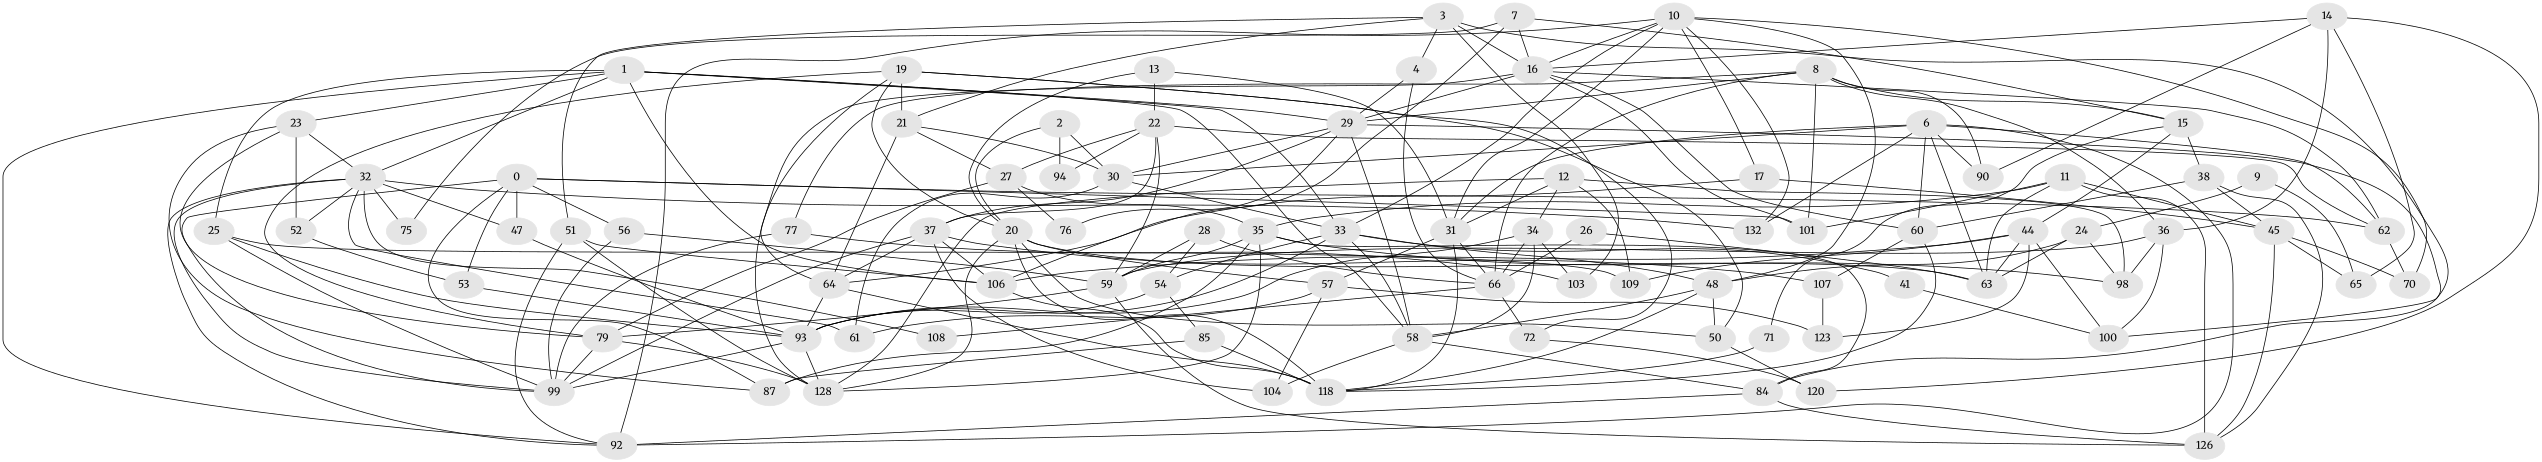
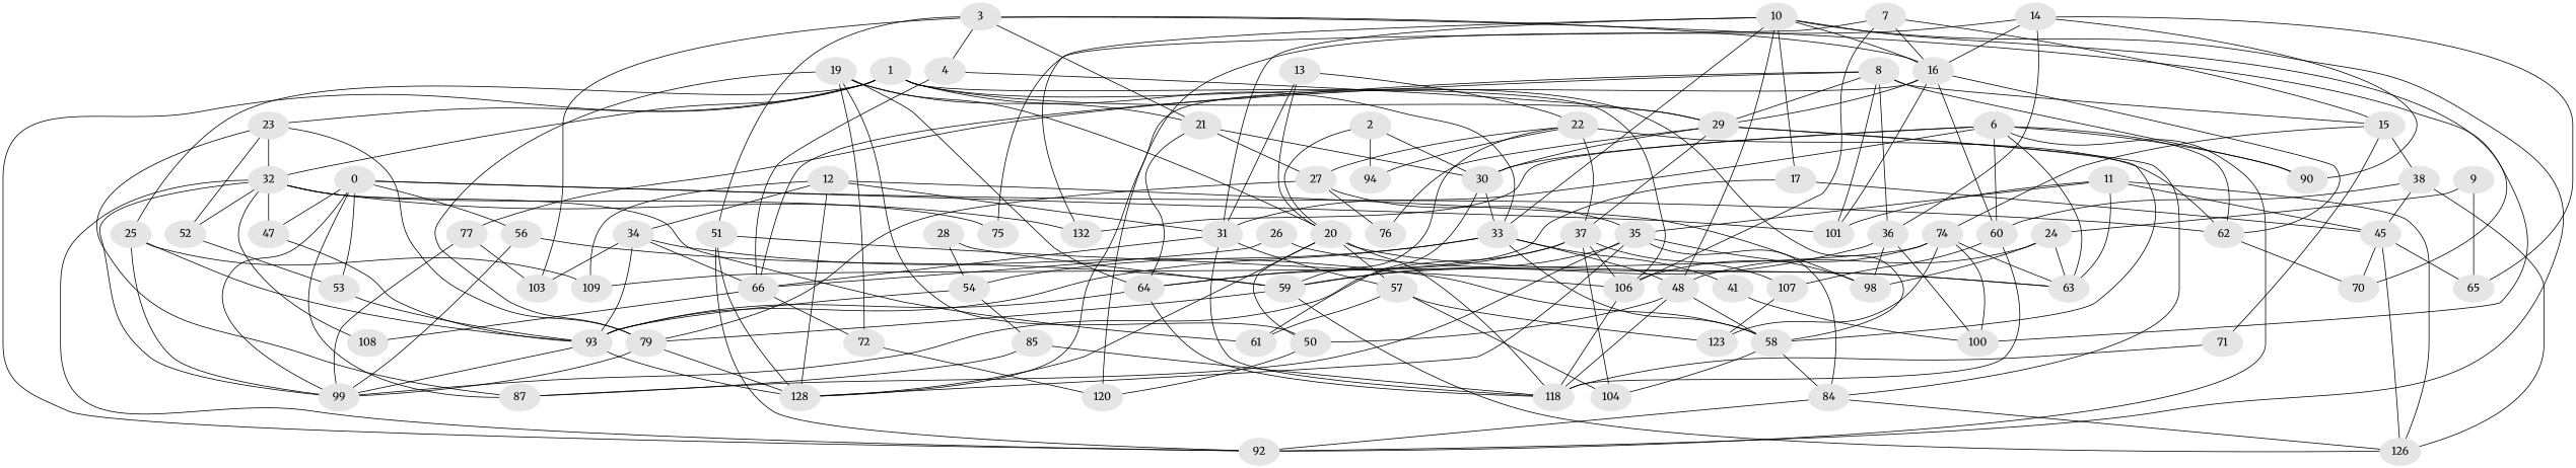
  graph {
    fontname=Merriweather
    node [color=gray90 fontname=Merriweather style=filled]
    edge [fontname=Merriweather]
    1 [super="+73"]
    23 [super="+74"]
    25
    29 [super="+81"]
    32 [super="+113"]
    33 [super="+91"]
    58 [super="+116"]
    92 [super="+127"]
    106 [super="+124"]
    87
    79 [super="+130"]
    52
    99 [super="+131"]
    109
    93 [super="+122"]
    30 [super="+117"]
    37 [super="+88"]
    76
    84 [super="+89"]
    47
    132
    75
    61
    108
    48 [super="+68"]
    54
    41
    104
    20 [super="+121"]
    63
    128
    50 [super="+55"]
    57 [super="+97"]
    118 [super="+133"]
    2
    94
    3
    4
    16 [super="+110"]
    21 [super="+86"]
    51
    100 [super="+105"]
    103
    66 [super="+96"]
    62 [super="+125"]
    101
    60 [super="+114"]
    64 [super="+78"]
    27
    72
    n51 [label=0 super="+18"]
    53
    56
    59 [super="+80"]
    70
    6 [super="+67"]
    31 [super="+49"]
    90
    107
    7 [super="+111"]
    15 [super="+102"]
    38
-   44 [super="+82"]
+   44 [super="+82" label=74]
    71
    8 [super="+42"]
    36 [super="+95"]
    77
    98 [super="+112"]
    9
    24
    65
    10 [super="+43"]
    17 [super="+46"]
    45 [super="+115"]
    11 [super="+69"]
    35 [super="+83"]
    126
    28
    12 [super="+129"]
    34 [super="+39"]
    13
    22 [super="+119"]
    14
    120
    123
    19 [super="+40"]
    26
    85
    1 -- 23
    1 -- 25
    1 -- 29
    1 -- 32
    1 -- 33
    1 -- 58
    1 -- 92
    1 -- 106
    23 -- 32
    23 -- 87
    23 -- 79
    23 -- 52
    25 -- 99
    25 -- 109
    25 -- 93
    29 -- 58
    29 -- 30
    29 -- 37
    29 -- 76
    29 -- 84
    32 -- 92
    32 -- 52
    32 -- 99
    32 -- 47
    32 -- 132
    32 -- 75
    32 -- 61
    32 -- 108
    33 -- 58
    33 -- 93
    33 -- 48
    33 -- 54
    33 -- 41
    58 -- 84
    58 -- 104
    106 -- 118 [weight=2]
    79 -- 99
    79 -- 128
    52 -- 53
    93 -- 99
    93 -- 128
    30 -- 33
    30 -- 61
    37 -- 106
    37 -- 99
    37 -- 104
    37 -- 64
    37 -- 107
    84 -- 92
    84 -- 126
    47 -- 93
    48 -- 58
    48 -- 50
    48 -- 118
    54 -- 93
    54 -- 85
    41 -- 100
    20 -- 63
    20 -- 128
    20 -- 50
    20 -- 57
    20 -- 118
    50 -- 120
    57 -- 61
    57 -- 104
    57 -- 123
    2 -- 30
    2 -- 20
    2 -- 94
    3 -- 4
    3 -- 16
    3 -- 21
    3 -- 51
    3 -- 100
    3 -- 103
    4 -- 29
    4 -- 66
    16 -- 29
    16 -- 128
    16 -- 62
    16 -- 101
    16 -- 60
    21 -- 30
    21 -- 64
    21 -- 27
    51 -- 92
    51 -- 106
    51 -- 128
    66 -- 108
    66 -- 72 [weight=2]
    62 -- 70
    60 -- 118
    60 -- 107
    64 -- 93
    64 -- 118
    27 -- 79
    27 -- 76
    27 -- 35
    72 -- 120
    n51 -- 87
    n51 -- 99
    n51 -- 47
    n51 -- 62
    n51 -- 101
    n51 -- 53
    n51 -- 56
    53 -- 93
    56 -- 99
    56 -- 59
    59 -- 79
    59 -- 126
    6 -- 92
    6 -- 30
    6 -- 132 [weight=2]
    6 -- 63
    6 -- 62
    6 -- 60
    6 -- 31
    6 -- 90
    31 -- 57
    31 -- 118
    31 -- 66
    107 -- 123
    7 -- 106
    7 -- 75
    7 -- 16
    7 -- 15
    15 -- 38
    15 -- 44
    15 -- 71
    38 -- 60
    38 -- 45
    38 -- 126
    44 -- 106
    44 -- 109
    44 -- 63
    44 -- 100
    44 -- 123
    71 -- 118
    8 -- 29
    8 -- 66
    8 -- 101
    8 -- 90
    8 -- 15
    8 -- 36
    8 -- 77
    36 -- 100
    36 -- 59
    36 -- 98 [weight=2]
    77 -- 99
    77 -- 103
    9 -- 24
    9 -- 65
    24 -- 48
    24 -- 63
    24 -- 98
    10 -- 33
    10 -- 92
    10 -- 132
    10 -- 48
    10 -- 16
    10 -- 70
    10 -- 31
    10 -- 17
    17 -- 64
    17 -- 45
    45 -- 70
    45 -- 65
    45 -- 126
    11 -- 63
    11 -- 101
    11 -- 45
    11 -- 35
    11 -- 126
    35 -- 87
    35 -- 84
    35 -- 128
    35 -- 59
    35 -- 98
    28 -- 54
-   28 -- 66
    28 -- 59
    12 -- 109
    12 -- 128
    12 -- 31
    12 -- 98
    12 -- 34
    34 -- 58
    34 -- 93
    34 -- 103
    34 -- 66
    13 -- 20
    13 -- 31
    13 -- 22
    22 -- 37
    22 -- 94
    22 -- 62
    22 -- 27
    22 -- 59
    14 -- 16
    14 -- 90
    14 -- 36
    14 -- 65
    14 -- 120
    19 -- 79
    19 -- 20
    19 -- 50 [weight=2]
    19 -- 21
    19 -- 64
    19 -- 72
    26 -- 63
    26 -- 66
    85 -- 87
    85 -- 118
  }
